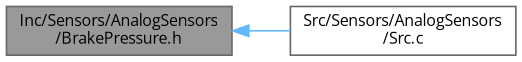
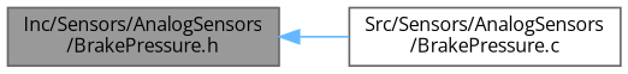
  digraph {
    rankdir=LR
    fontname="Open Sans"
    node [fontname="Open Sans" fontsize=10 shape=box style=filled]
    n1 [color=gray40 fillcolor=grey60 fontcolor=black height=0.2 label="Inc/Sensors/AnalogSensors\l/BrakePressure.h" width=0.4]
-   n2 [color=grey40 fillcolor=white height=0.2 label="Src/Sensors/AnalogSensors\l/Src.c" width=0.4]
+   n2 [color=grey40 fillcolor=white height=0.2 label="Src/Sensors/AnalogSensors\l/BrakePressure.c" width=0.4]
    n1 -> n2 [color=steelblue1 dir=back fontname="Open Sans" fontsize=10 labelfontname=Helvetica labelfontsize=10 style=solid]
  }
